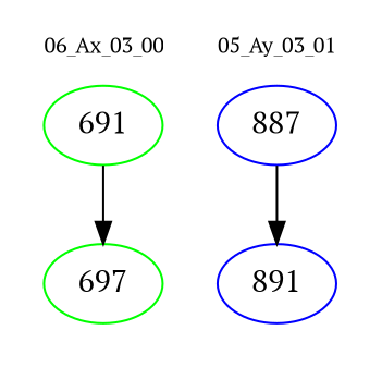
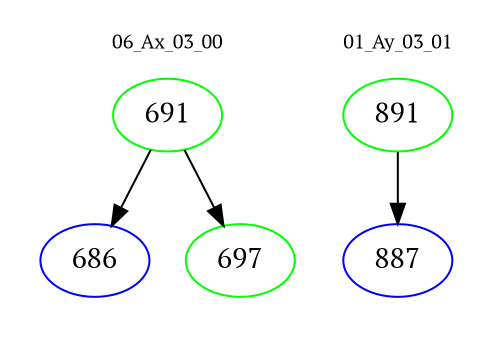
  digraph {
    fontname="PT Serif"
    node [color=green fontname="PT Serif"]
    edge [color=black fontname="PT Serif"]
    n1 [label=691]
+   n2 [color=blue label=686]
    n3 [label=697]
    n4 [color=blue label=887]
-   n5 [color=blue label=891]
+   n5 [label=891]
    subgraph cluster_1 {
      color=white
      fontsize=10
      label="06_Ax_03_00"
      n1
+     n2
      n3
    }
    subgraph cluster_2 {
      color=white
      fontsize=10
-     label="05_Ay_03_01"
+     label="01_Ay_03_01"
      n4
      n5
    }
+   n1 -> n2
    n1 -> n3
-   n4 -> n5
+   n5 -> n4
  }
